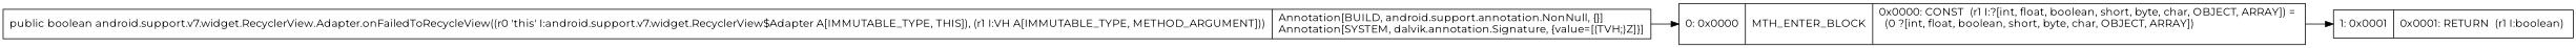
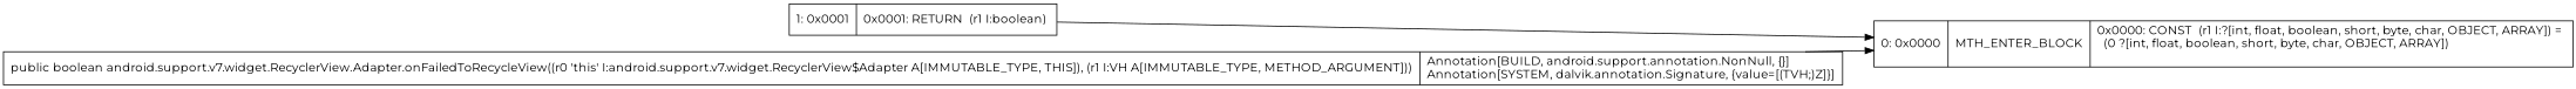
  digraph {
    rankdir=LR
    fontname=Montserrat
    node [shape=record fontname=Montserrat]
    edge [fontname=Montserrat]
    n1 [label="{0\:\ 0x0000|MTH_ENTER_BLOCK\l|0x0000: CONST  (r1 I:?[int, float, boolean, short, byte, char, OBJECT, ARRAY]) = \l  (0 ?[int, float, boolean, short, byte, char, OBJECT, ARRAY])\l \l}"]
    n2 [label="{1\:\ 0x0001|0x0001: RETURN  (r1 I:boolean) \l}"]
    n3 [label="{public boolean android.support.v7.widget.RecyclerView.Adapter.onFailedToRecycleView((r0 'this' I:android.support.v7.widget.RecyclerView$Adapter A[IMMUTABLE_TYPE, THIS]), (r1 I:VH A[IMMUTABLE_TYPE, METHOD_ARGUMENT]))  | Annotation[BUILD, android.support.annotation.NonNull, \{\}]\lAnnotation[SYSTEM, dalvik.annotation.Signature, \{value=[(TVH;)Z]\}]\l}"]
-   n1 -> n2
+   n2 -> n1
    n3 -> n1
  }
